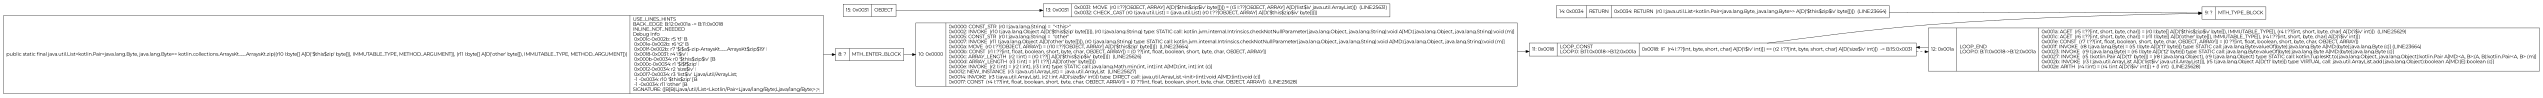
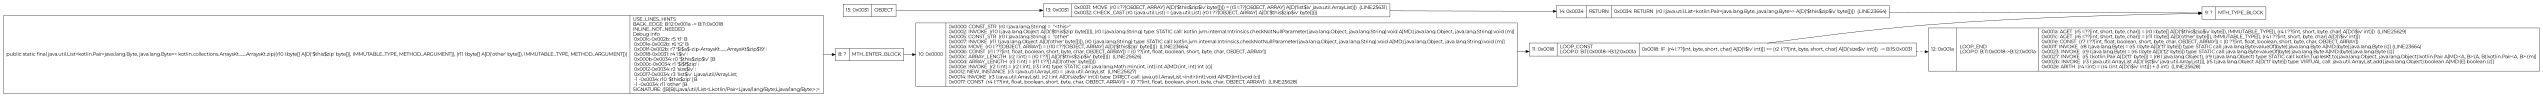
  digraph {
    fontname=Montserrat
    rankdir=LR
    node [fontname=Montserrat shape=record]
    edge [fontname=Montserrat]
    n1 [label="{8\:\ ?|MTH_ENTER_BLOCK\l}"]
    n2 [label="{10\:\ 0x0000|0x0000: CONST_STR  (r0 I:java.lang.String) =  \"\<this\>\" \l0x0002: INVOKE  (r10 I:java.lang.Object A[D('$this$zip' byte[])]), (r0 I:java.lang.String) type: STATIC call: kotlin.jvm.internal.Intrinsics.checkNotNullParameter(java.lang.Object, java.lang.String):void A[MD:(java.lang.Object, java.lang.String):void (m)]\l0x0005: CONST_STR  (r0 I:java.lang.String) =  \"other\" \l0x0007: INVOKE  (r11 I:java.lang.Object A[D('other' byte[])]), (r0 I:java.lang.String) type: STATIC call: kotlin.jvm.internal.Intrinsics.checkNotNullParameter(java.lang.Object, java.lang.String):void A[MD:(java.lang.Object, java.lang.String):void (m)]\l0x000a: MOVE  (r0 I:??[OBJECT, ARRAY]) = (r10 I:??[OBJECT, ARRAY] A[D('$this$zip' byte[])])  (LINE:23664)\l0x000b: CONST  (r1 I:??[int, float, boolean, short, byte, char, OBJECT, ARRAY]) = (0 ??[int, float, boolean, short, byte, char, OBJECT, ARRAY]) \l0x000c: ARRAY_LENGTH  (r2 I:int) = (r0 I:??[] A[D('$this$zip$iv' byte[])])  (LINE:25626)\l0x000d: ARRAY_LENGTH  (r3 I:int) = (r11 I:??[] A[D('other' byte[])]) \l0x000e: INVOKE  (r2 I:int) = (r2 I:int), (r3 I:int) type: STATIC call: java.lang.Math.min(int, int):int A[MD:(int, int):int (c)]\l0x0012: NEW_INSTANCE  (r3 I:java.util.ArrayList) =  java.util.ArrayList  (LINE:25627)\l0x0014: INVOKE  (r3 I:java.util.ArrayList), (r2 I:int A[D('size$iv' int)]) type: DIRECT call: java.util.ArrayList.\<init\>(int):void A[MD:(int):void (c)]\l0x0017: CONST  (r4 I:??[int, float, boolean, short, byte, char, OBJECT, ARRAY]) = (0 ??[int, float, boolean, short, byte, char, OBJECT, ARRAY])  (LINE:25628)\l}"]
    n3 [label="{11\:\ 0x0018|LOOP_CONST\lLOOP:0: B:11:0x0018\-\>B:12:0x001a\l|0x0018: IF  (r4 I:??[int, byte, short, char] A[D('i$iv' int)]) \>= (r2 I:??[int, byte, short, char] A[D('size$iv' int)])  \-\> B:15:0x0031 \l}"]
    n4 [label="{12\:\ 0x001a|LOOP_END\lLOOP:0: B:11:0x0018\-\>B:12:0x001a\l|0x001a: AGET  (r5 I:??[int, short, byte, char]) = (r0 I:byte[] A[D('$this$zip$iv' byte[]), IMMUTABLE_TYPE]), (r4 I:??[int, short, byte, char] A[D('i$iv' int)])  (LINE:25629)\l0x001c: AGET  (r6 I:??[int, short, byte, char]) = (r11 I:byte[] A[D('other' byte[]), IMMUTABLE_TYPE]), (r4 I:??[int, short, byte, char] A[D('i$iv' int)]) \l0x001e: CONST  (r7 I:??[int, float, boolean, short, byte, char, OBJECT, ARRAY]) = (0 ??[int, float, boolean, short, byte, char, OBJECT, ARRAY]) \l0x001f: INVOKE  (r8 I:java.lang.Byte) = (r5 I:byte A[D('t1' byte)]) type: STATIC call: java.lang.Byte.valueOf(byte):java.lang.Byte A[MD:(byte):java.lang.Byte (c)] (LINE:23664)\l0x0023: INVOKE  (r9 I:java.lang.Byte) = (r6 I:byte A[D('t2' byte)]) type: STATIC call: java.lang.Byte.valueOf(byte):java.lang.Byte A[MD:(byte):java.lang.Byte (c)]\l0x0027: INVOKE  (r5 I:kotlin.Pair A[D('t1' byte)]) = (r8 I:java.lang.Object), (r9 I:java.lang.Object) type: STATIC call: kotlin.TuplesKt.to(java.lang.Object, java.lang.Object):kotlin.Pair A[MD:\<A, B\>:(A, B):kotlin.Pair\<A, B\> (m)]\l0x002b: INVOKE  (r3 I:java.util.ArrayList A[D('list$iv' java.util.ArrayList)]), (r5 I:java.lang.Object A[D('t1' byte)]) type: VIRTUAL call: java.util.ArrayList.add(java.lang.Object):boolean A[MD:(E):boolean (c)]\l0x002e: ARITH  (r4 I:int) = (r4 I:int A[D('i$iv' int)]) + (1 int)  (LINE:25628)\l}"]
    n5 [label="{9\:\ ?|MTH_TYPE_BLOCK\l}"]
    n6 [label="{15\:\ 0x0031|OBJECT\l}"]
    n7 [label="{13\:\ 0x0031|0x0031: MOVE  (r0 I:??[OBJECT, ARRAY] A[D('$this$zip$iv' byte[])]) = (r3 I:??[OBJECT, ARRAY] A[D('list$iv' java.util.ArrayList)])  (LINE:25631)\l0x0032: CHECK_CAST (r0 I:java.util.List) = (java.util.List) (r0 I:??[OBJECT, ARRAY] A[D('$this$zip$iv' byte[])]) \l}"]
    n8 [label="{14\:\ 0x0034|RETURN\l|0x0034: RETURN  (r0 I:java.util.List\<kotlin.Pair\<java.lang.Byte, java.lang.Byte\>\> A[D('$this$zip$iv' byte[])])  (LINE:23664)\l}"]
    n9 [label="{public static final java.util.List\<kotlin.Pair\<java.lang.Byte, java.lang.Byte\>\> kotlin.collections.ArraysKt___ArraysKt.zip((r10 I:byte[] A[D('$this$zip' byte[]), IMMUTABLE_TYPE, METHOD_ARGUMENT]), (r11 I:byte[] A[D('other' byte[]), IMMUTABLE_TYPE, METHOD_ARGUMENT]))  | USE_LINES_HINTS\lBACK_EDGE: B:12:0x001a \-\> B:11:0x0018\lINLINE_NOT_NEEDED\lDebug Info:\l  0x001c\-0x002b: r5 't1' B\l  0x001e\-0x002b: r6 't2' B\l  0x001f\-0x002b: r7 '$i$a$\-zip\-ArraysKt___ArraysKt$zip$19' I\l  0x0018\-0x0031: r4 'i$iv' I\l  0x000b\-0x0034: r0 '$this$zip$iv' [B\l  0x000c\-0x0034: r1 '$i$f$zip' I\l  0x0012\-0x0034: r2 'size$iv' I\l  0x0017\-0x0034: r3 'list$iv' Ljava\/util\/ArrayList;\l  \-1 \-0x0034: r10 '$this$zip' [B\l  \-1 \-0x0034: r11 'other' [B\lSIGNATURE: ([B[B)Ljava\/util\/List\<Lkotlin\/Pair\<Ljava\/lang\/Byte;Ljava\/lang\/Byte;\>;\>;\l}"]
    n1 -> n2
    n2 -> n3
    n3 -> n4 [style=dashed]
    n3 -> n5
-   n4 -> n3
    n6 -> n7
+   n7 -> n8
    n8 -> n5
    n9 -> n1
  }
